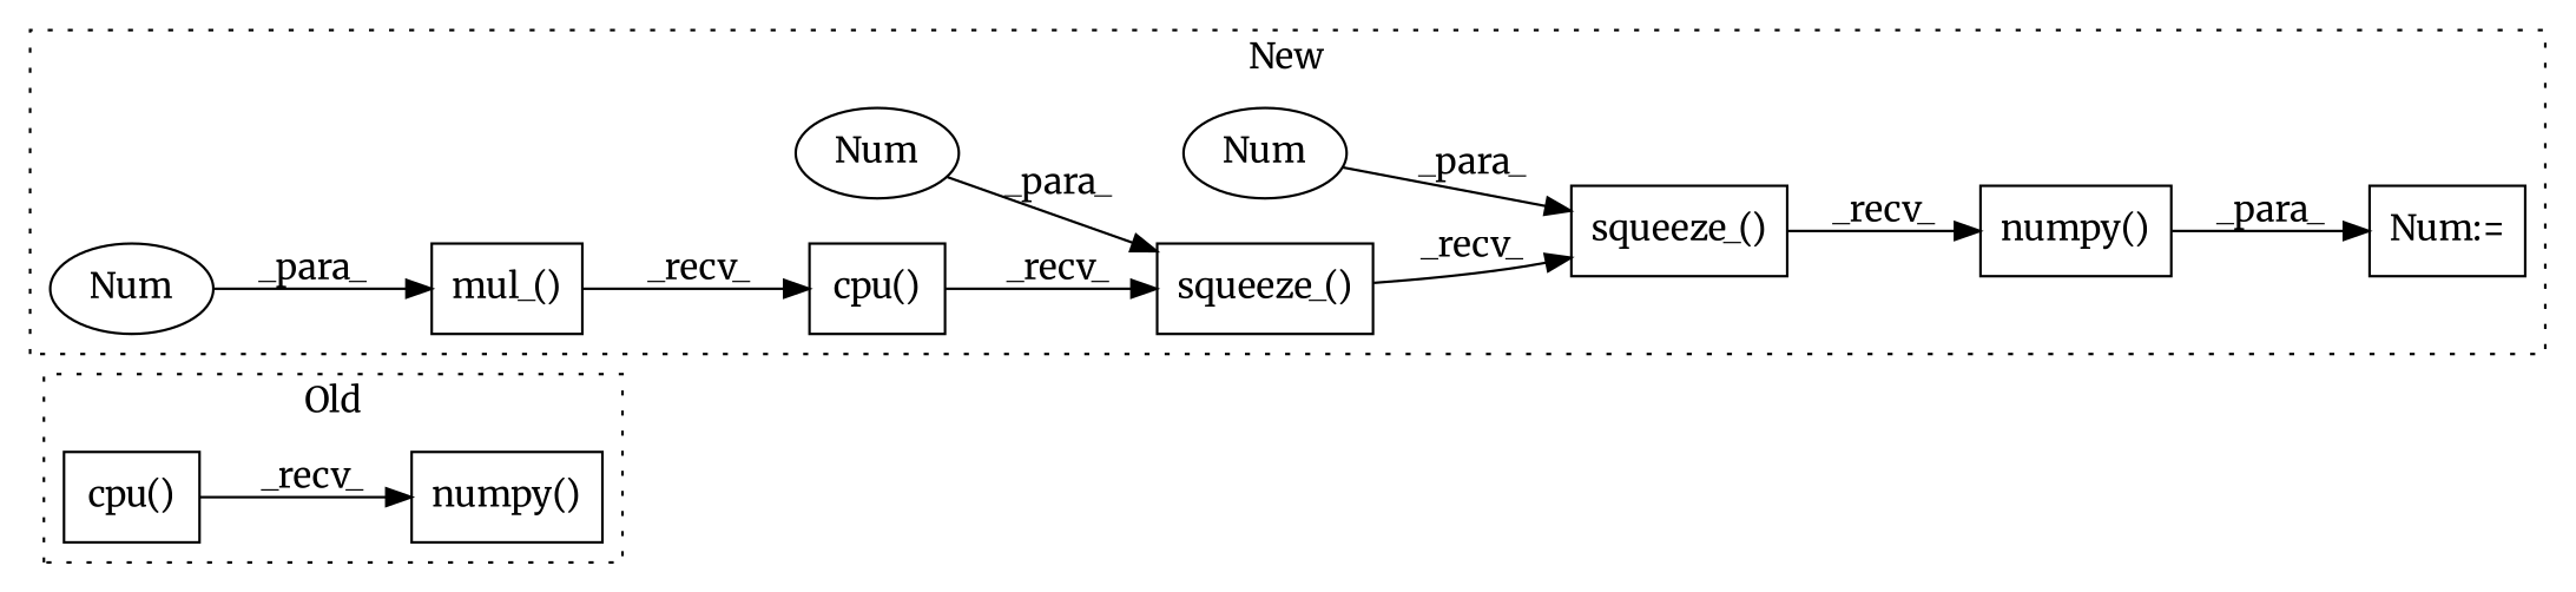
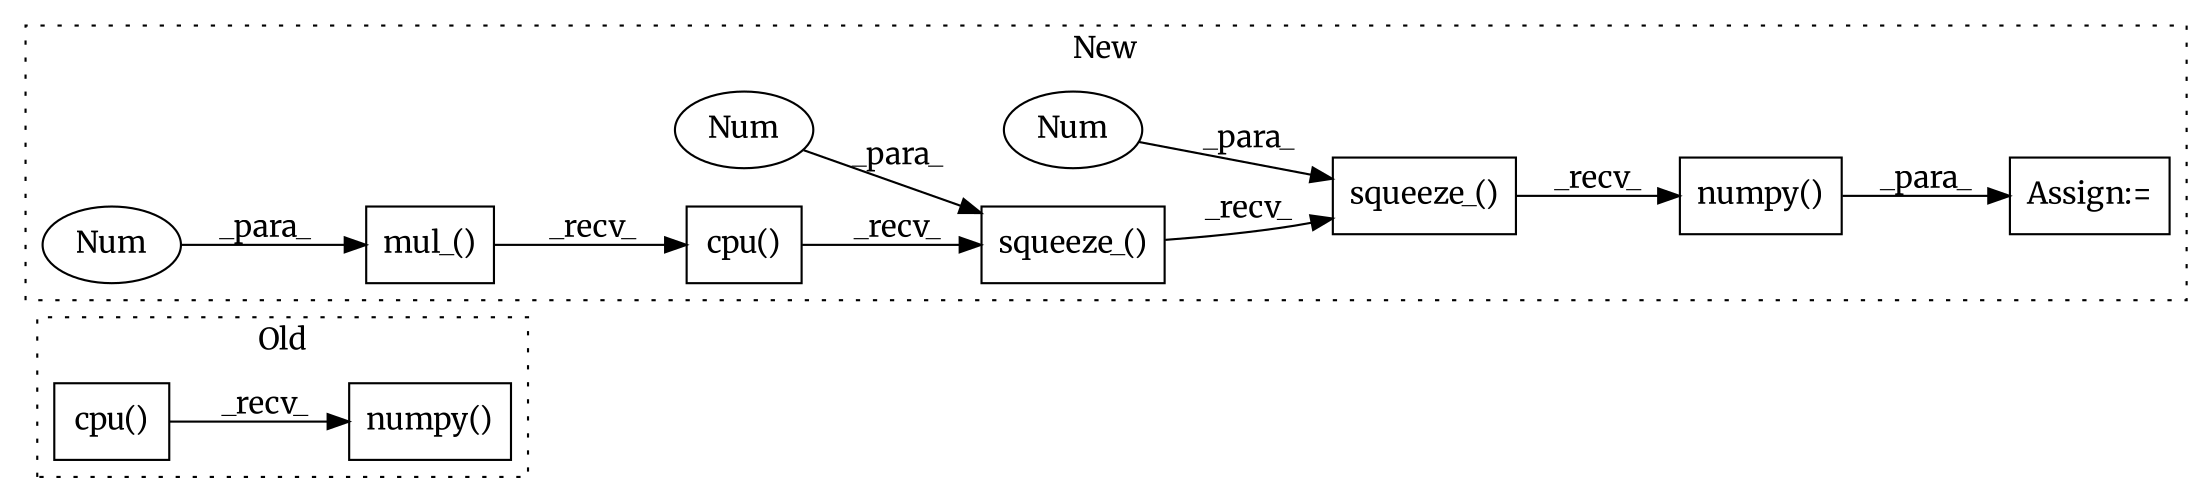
  digraph {
    rankdir=LR
    fontname=Merriweather
    node [a=75 l=29 s=3457 shape=box fontname=Merriweather]
    edge [fontname=Merriweather]
    n1 [label="cpu()"]
    n2 [l=61 label="numpy()"]
    n3 [l="51,1" label="squeeze_()" s="3829,3881"]
    n4 [a=76 l=1 label=Num s=3880 shape=ellipse]
    n5 [label="cpu()" s=3829]
    n6 [l="39,1" label="squeeze_()" s="3829,3869"]
    n7 [a=76 l=1 label=Num s=3868 shape=ellipse]
    n8 [l=61 label="numpy()" s=3829]
-   n9 [a=68 l=3 label="Num:=" s=3826]
+   n9 [a=68 l=3 label="Assign:=" s=3826]
    n10 [l="17,1" label="mul_()" s="3829,3851"]
    n11 [a=76 l=5 label=Num s=3846 shape=ellipse]
    subgraph cluster_1 {
      label=Old
      style=dotted
      n1
      n2
    }
    subgraph cluster_2 {
      label=New
      style=dotted
      n3
      n4
      n5
      n6
      n7
      n8
      n9
      n10
      n11
    }
    n1 -> n2 [label=_recv_]
    n3 -> n8 [label=_recv_]
    n4 -> n3 [label=_para_]
    n5 -> n6 [label=_recv_]
    n6 -> n3 [label=_recv_]
    n7 -> n6 [label=_para_]
    n8 -> n9 [label=_para_]
    n10 -> n5 [label=_recv_]
    n11 -> n10 [label=_para_]
  }
